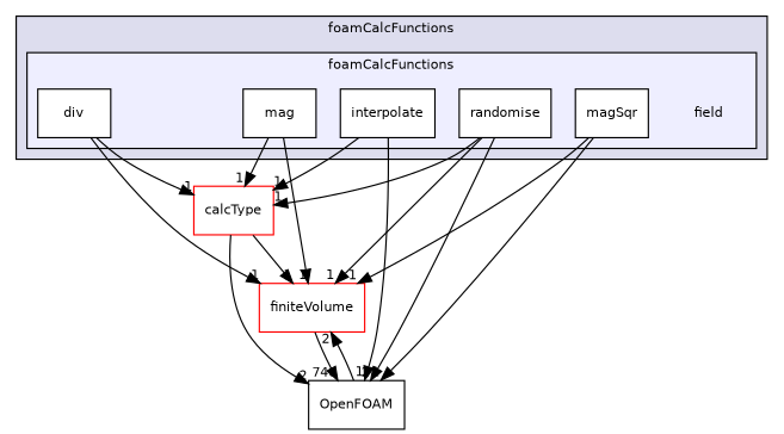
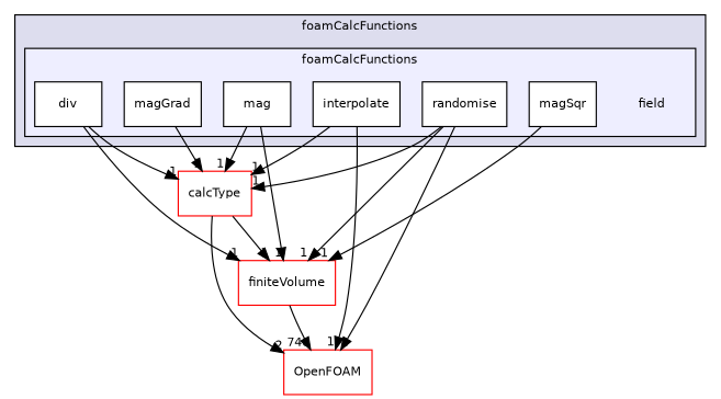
  digraph {
    compound=true
    node [fontname=Helvetica fontsize=10 shape=box color=black fillcolor=white style=filled]
    edge [headlabel=1 labeldistance=1.5 labelfontname=Helvetica labelfontsize=10]
    n1 [label=field shape=plaintext color="" fillcolor="" style=""]
    n2 [label=div]
    n3 [label=interpolate]
    n4 [label=mag]
+   n5 [label=magGrad]
    n6 [label=magSqr]
    n7 [label=randomise]
    n8 [color=red label=finiteVolume fillcolor="" style=""]
    n9 [color=red label=calcType fillcolor="" style=""]
-   n10 [label=OpenFOAM fillcolor="" style=""]
+   n10 [color=red label=OpenFOAM fillcolor="" style=""]
    subgraph cluster_1 {
      bgcolor="#ddddee"
      fontname=Helvetica
      fontsize=10
      label=foamCalcFunctions
      pencolor=black
      subgraph cluster_2 {
        bgcolor="#eeeeff"
        fontname=Helvetica
        fontsize=10
        label=foamCalcFunctions
        pencolor=black
        n1
        n2
        n3
        n4
+       n5
        n6
        n7
      }
    }
    n2 -> n8
    n2 -> n9
    n3 -> n9
    n3 -> n10
    n4 -> n8
    n4 -> n9
+   n5 -> n9
    n6 -> n8
-   n6 -> n10
    n7 -> n8
    n7 -> n9
    n7 -> n10 [headlabel=2]
    n8 -> n10 [headlabel=746]
    n9 -> n8
    n9 -> n10 [headlabel=2]
-   n10 -> n8 [headlabel=2]
  }
